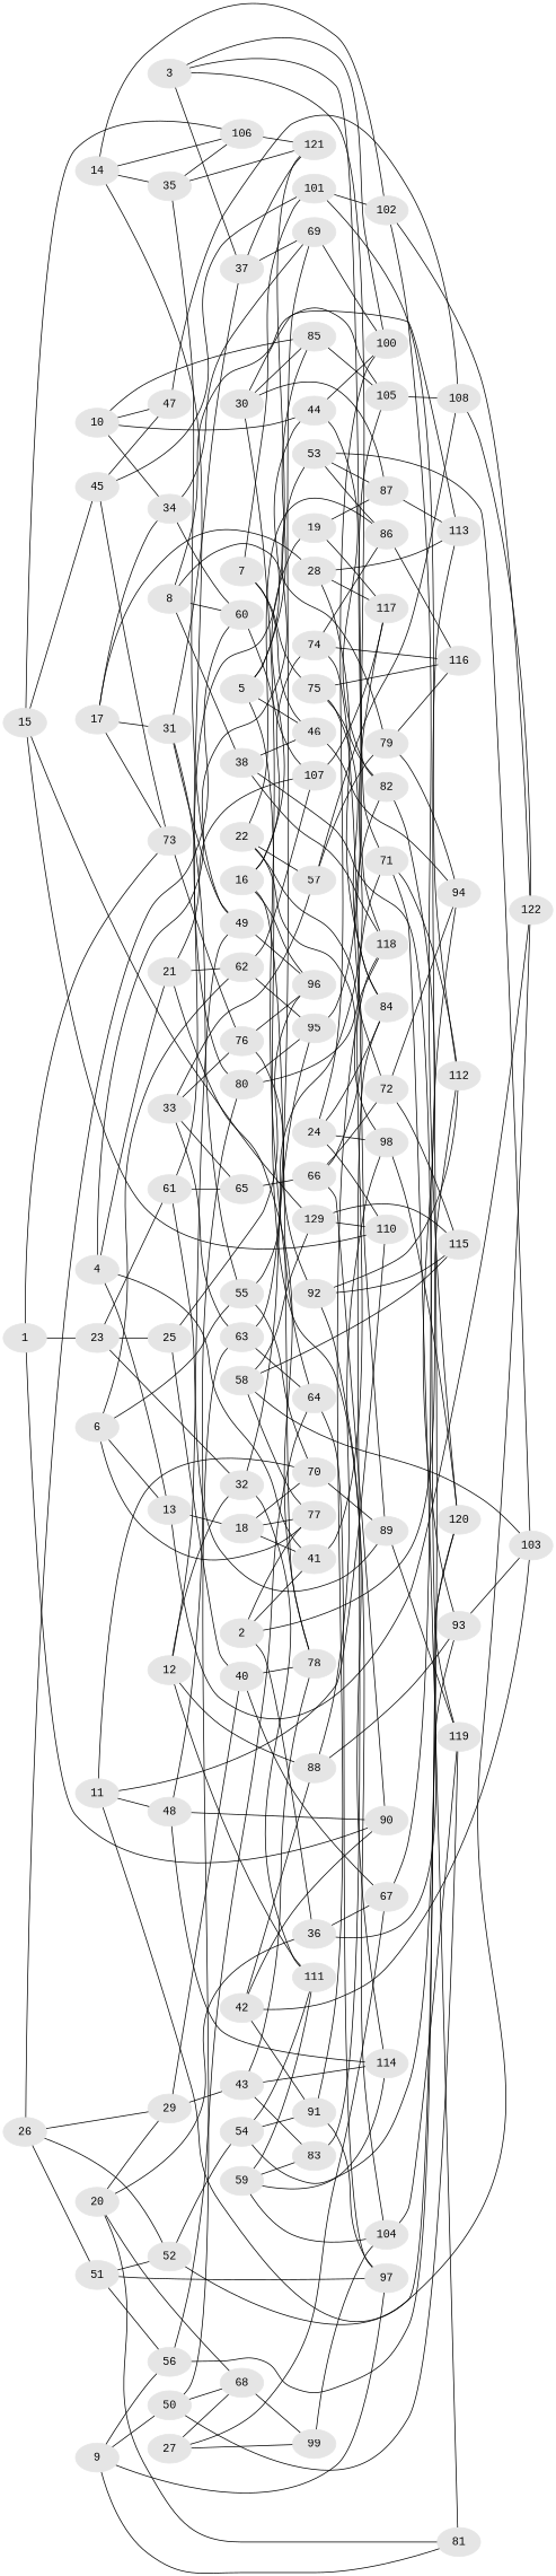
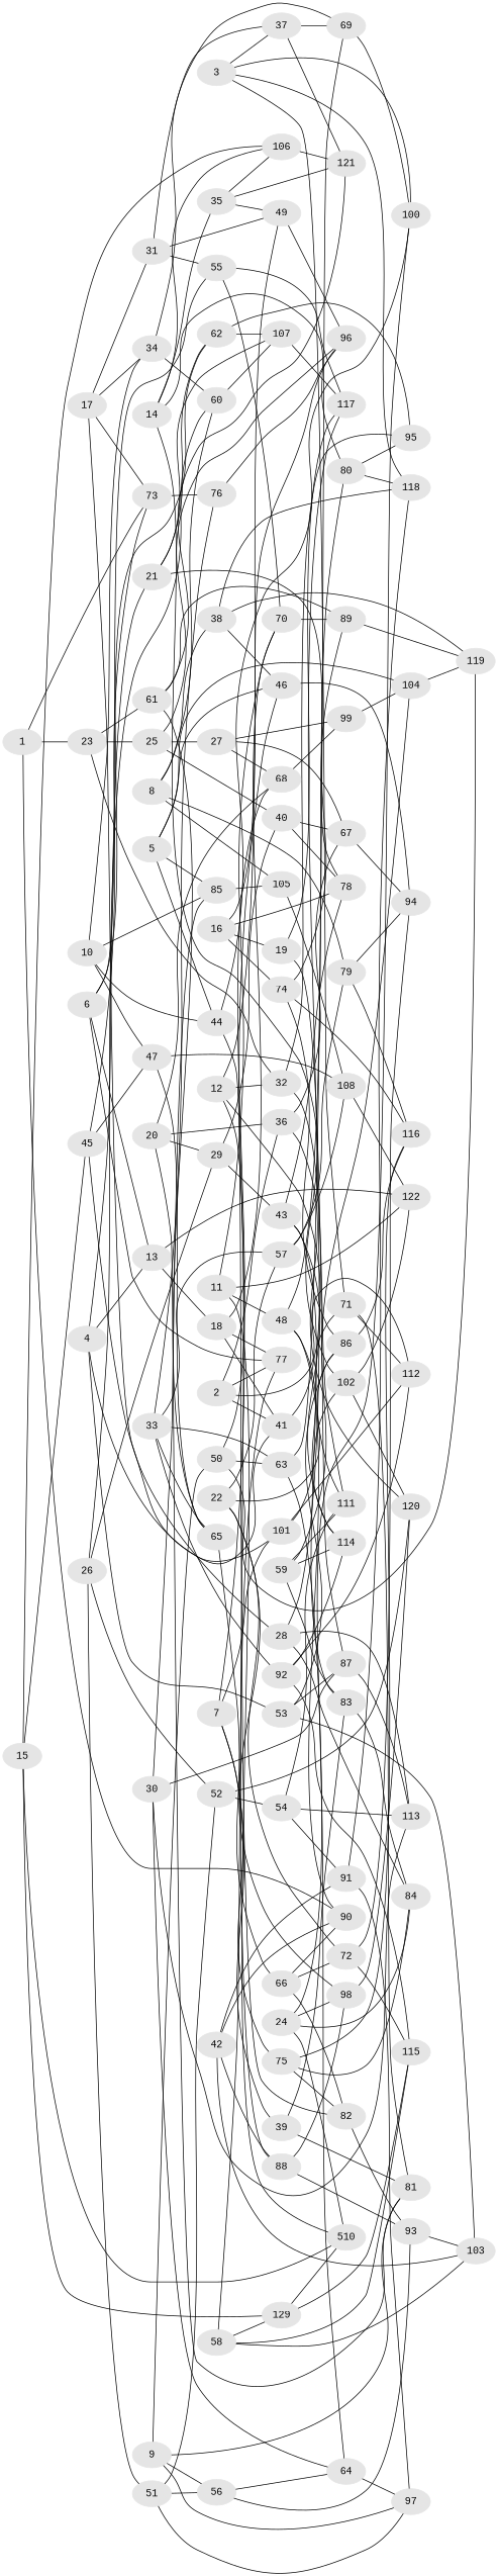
  graph {
    fontname="Liberation Mono"
    rankdir=LR
    node [color=gray90 fontname="Liberation Mono" style=filled]
    edge [fontname="Liberation Mono"]
    1
    23
    73
    90
    32
    25
    61
    76
    99
    104
    2
    36
    41
    77
    112
    67
    120
    71
    3
    37
    100
    118
    69
    121
    81
    4
    13
    21
    53
    122
    18
    62
    78
    107
    87
    86
    103
    5
    44
    46
    85
    82
    94
    105
    119
    6
    55
    70
    117
    95
    7
+   39
    75
    101
    83
    84
    116
    102
    8
    38
    60
    79
    108
    9
    50
    56
    97
    68
    63
    64
    93
    10
    34
    47
    65
    11
    48
-   110
+   110 [label=510]
    80
    114
    89
    12
    49
    88
    111
    96
    98
    14
    35
    106
    15
    45
    n93 [label=129]
    115
    16
    19
    74
    17
    28
    31
    113
    20
    29
    40
    43
    22
    57
    72
    27
    24
    26
    51
    52
    54
    30
    33
    66
    92
    42
    91
    58
    59
    1 -- 23
    1 -- 73
    1 -- 90
    23 -- 32
    23 -- 25
    23 -- 61
    73 -- 76
    32 -- 95
    32 -- 111
    25 -- 96
    25 -- 40
+   25 -- 27
    61 -- 121
    61 -- 65
    61 -- 89
    76 -- 96
-   76 -- 92
+   33 -- 92
    99 -- 104
    104 -- 119
    2 -- 36
    2 -- 41
    2 -- 77
    2 -- 112
    36 -- 67
    36 -- 120
    41 -- 71
    67 -- 94
    71 -- 112
    71 -- 81
    3 -- 71
    3 -- 37
    3 -- 100
    3 -- 118
    37 -- 69
    37 -- 121
    69 -- 100
    4 -- 41
    4 -- 13
    4 -- 21
    4 -- 53
    13 -- 122
    13 -- 18
    21 -- 62
    21 -- 78
    21 -- 107
    53 -- 87
    53 -- 86
    53 -- 103
    18 -- 41
    18 -- 77
    18 -- 70
    62 -- 107
    62 -- 95
    107 -- 117
    87 -- 113
    86 -- 116
    5 -- 104
    5 -- 44
    5 -- 46
    5 -- 85
    44 -- 100
    44 -- 82
    46 -- 94
    85 -- 105
    82 -- 93
    105 -- 108
    6 -- 77
    6 -- 13
    6 -- 62
    6 -- 55
    55 -- 70
    55 -- 117
    70 -- 89
-   95 -- 105
    7 -- 46
+   7 -- 39
    7 -- 75
    7 -- 101
+   39 -- 81
+   39 -- 83
    75 -- 82
    75 -- 84
    75 -- 116
    101 -- 112
    101 -- 102
    83 -- 84
    102 -- 120
    102 -- 122
    8 -- 105
    8 -- 38
    8 -- 60
    8 -- 79
    38 -- 118
    38 -- 46
    38 -- 119
    60 -- 107
    79 -- 94
    79 -- 116
    108 -- 122
    9 -- 81
    9 -- 50
    9 -- 56
    9 -- 97
    50 -- 119
    50 -- 68
    50 -- 63
    56 -- 64
    56 -- 93
    68 -- 99
    63 -- 69
    63 -- 64
    64 -- 97
    93 -- 103
    10 -- 44
    10 -- 85
    10 -- 34
    10 -- 47
    34 -- 69
    34 -- 60
    47 -- 108
+   47 -- 65
    65 -- 66
    11 -- 122
    11 -- 70
    11 -- 48
    11 -- 110
    48 -- 90
    48 -- 80
    48 -- 114
    80 -- 118
    80 -- 95
    89 -- 119
    12 -- 32
    12 -- 49
    12 -- 88
    12 -- 111
    49 -- 96
    88 -- 93
    88 -- 98
    98 -- 120
    14 -- 102
    14 -- 80
    14 -- 35
    14 -- 106
    35 -- 121
    35 -- 49
    35 -- 106
    106 -- 121
    15 -- 110
    15 -- 106
    15 -- 45
    15 -- n93
    45 -- 73
    45 -- 101
    45 -- 47
    n93 -- 110
    n93 -- 115
    16 -- 78
    16 -- 96
    16 -- 19
    16 -- 74
    19 -- 87
    19 -- 117
    74 -- 86
    74 -- 116
    74 -- 89
    17 -- 73
    17 -- 34
    17 -- 28
    17 -- 31
    28 -- 117
    28 -- 84
    28 -- 113
    31 -- 37
    31 -- 55
    31 -- 49
    20 -- 36
    20 -- 81
    20 -- 68
    20 -- 29
    29 -- 40
    29 -- 43
    40 -- 67
    40 -- 78
    43 -- 78
    43 -- 83
    43 -- 114
    22 -- 86
    22 -- 98
    22 -- 57
    22 -- 72
    57 -- 79
    57 -- 108
    72 -- 94
    72 -- 115
    27 -- 99
    27 -- 67
    27 -- 68
    24 -- 100
    24 -- 84
    24 -- 110
    24 -- 98
    26 -- 60
    26 -- 29
    26 -- 51
    26 -- 52
    51 -- 56
    51 -- 97
    51 -- 52
    52 -- 120
    52 -- 54
    54 -- 111
    54 -- 113
    54 -- 91
    30 -- 87
    30 -- 85
    30 -- 64
    30 -- 113
    33 -- 76
    33 -- 63
    33 -- 65
    33 -- 57
    66 -- 90
    66 -- 82
    66 -- 72
    92 -- 112
    92 -- 114
    92 -- 115
    42 -- 90
    42 -- 103
    42 -- 88
    42 -- 91
    91 -- 118
    91 -- 97
    58 -- 77
    58 -- 103
    58 -- n93
    58 -- 115
    59 -- 104
    59 -- 83
    59 -- 114
    59 -- 111
  }
